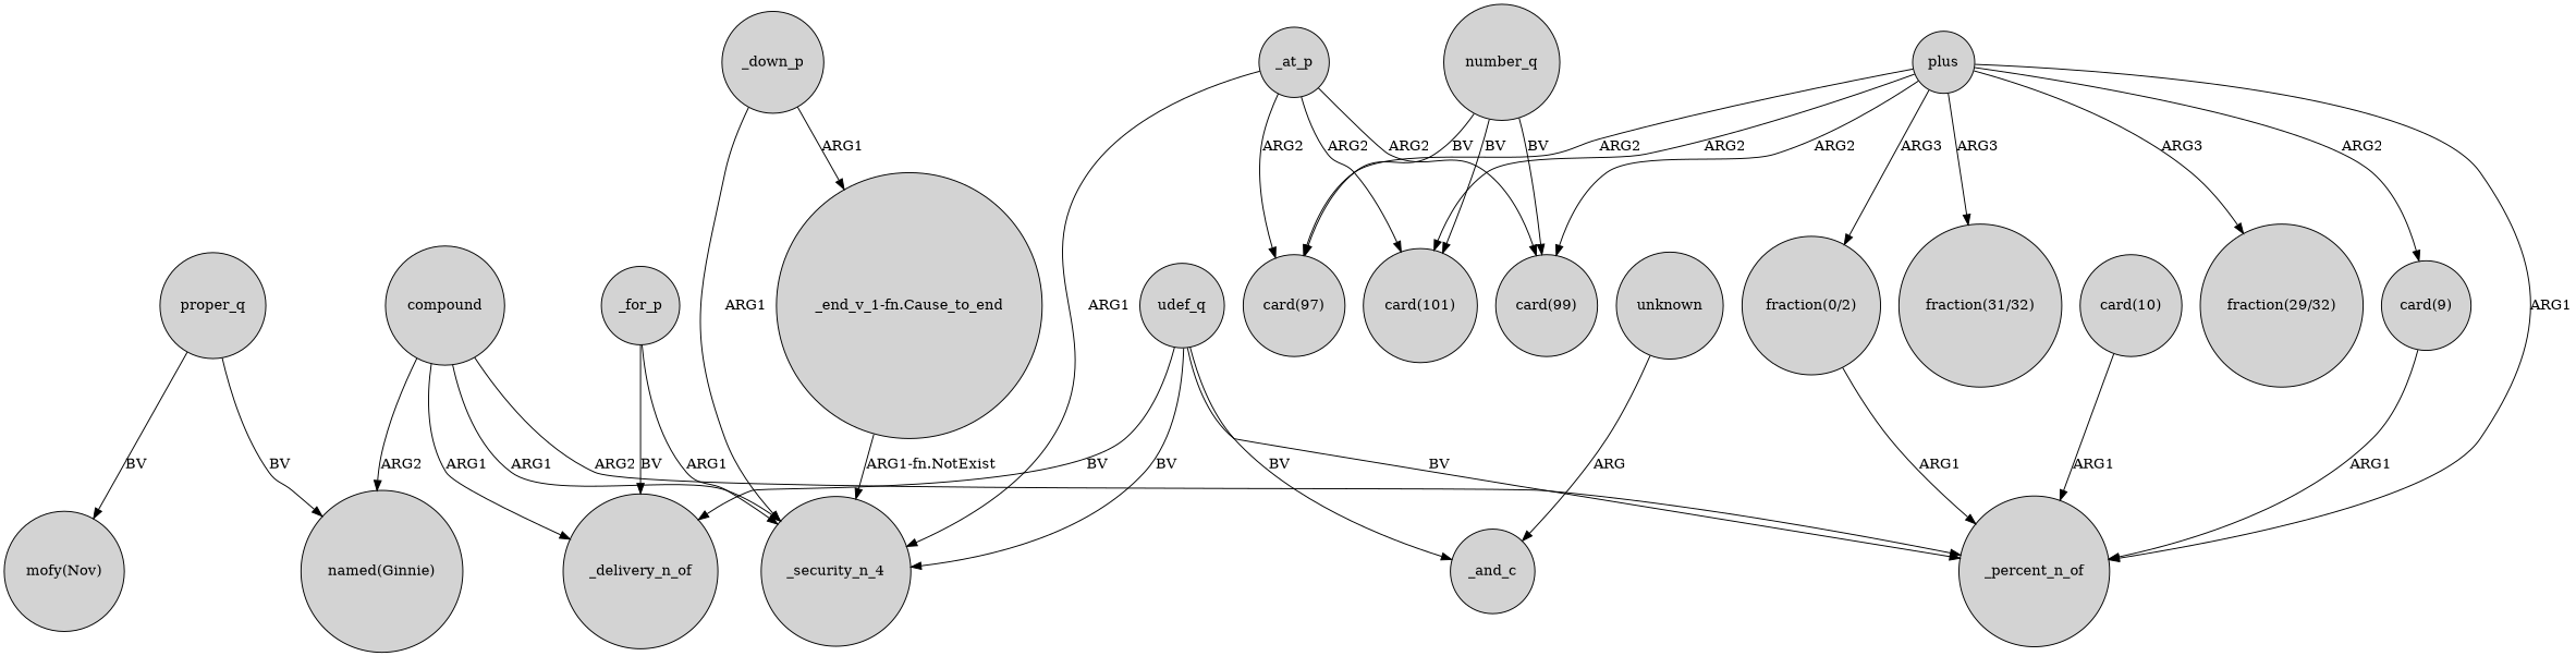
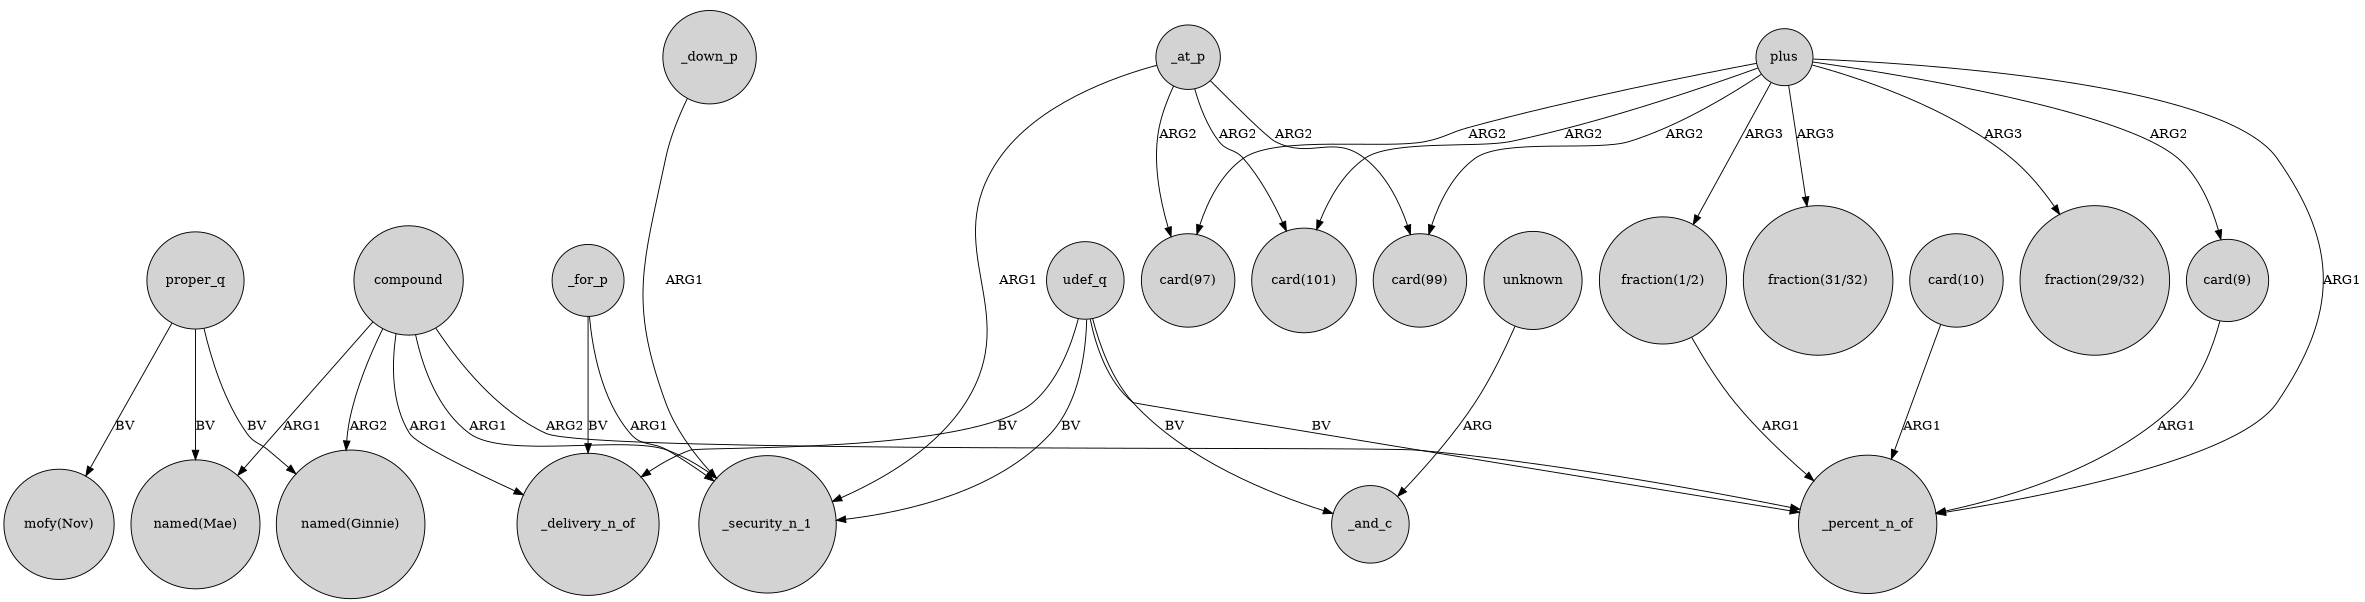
  digraph {
    node [shape=circle style=filled]
    "card(9)"
    _percent_n_of
    compound
+   "named(Mae)"
    "named(Ginnie)"
    _delivery_n_of
-   _security_n_1 [label=_security_n_4]
+   _security_n_1
    proper_q
    "mofy(Nov)"
    udef_q
    _and_c
-   number_q
    "card(99)"
    "card(97)"
    "card(101)"
    plus
    "fraction(31/32)"
-   "fraction(1/2)" [label="fraction(0/2)"]
+   "fraction(1/2)"
    "fraction(29/32)"
    _down_p
-   "_end_v_1-fn.Cause_to_end"
    _for_p
    _at_p
    "card(10)"
    unknown
    "card(9)" -> _percent_n_of [label=ARG1]
    compound -> _percent_n_of [label=ARG2]
+   compound -> "named(Mae)" [label=ARG1]
    compound -> "named(Ginnie)" [label=ARG2]
    compound -> _delivery_n_of [label=ARG1]
    compound -> _security_n_1 [label=ARG1]
+   proper_q -> "named(Mae)" [label=BV]
    proper_q -> "named(Ginnie)" [label=BV]
    proper_q -> "mofy(Nov)" [label=BV]
    udef_q -> _percent_n_of [label=BV]
    udef_q -> _delivery_n_of [label=BV]
    udef_q -> _security_n_1 [label=BV]
    udef_q -> _and_c [label=BV]
-   number_q -> "card(99)" [label=BV]
-   number_q -> "card(97)" [label=BV]
-   number_q -> "card(101)" [label=BV]
    plus -> "card(9)" [label=ARG2]
    plus -> _percent_n_of [label=ARG1]
    plus -> "card(99)" [label=ARG2]
    plus -> "card(97)" [label=ARG2]
    plus -> "card(101)" [label=ARG2]
    plus -> "fraction(31/32)" [label=ARG3]
    plus -> "fraction(1/2)" [label=ARG3]
    plus -> "fraction(29/32)" [label=ARG3]
    "fraction(1/2)" -> _percent_n_of [label=ARG1]
    _down_p -> _security_n_1 [label=ARG1]
-   _down_p -> "_end_v_1-fn.Cause_to_end" [label=ARG1]
-   "_end_v_1-fn.Cause_to_end" -> _security_n_1 [label="ARG1-fn.NotExist"]
    _for_p -> _delivery_n_of [label=BV]
    _for_p -> _security_n_1 [label=ARG1]
    _at_p -> _security_n_1 [label=ARG1]
    _at_p -> "card(99)" [label=ARG2]
    _at_p -> "card(97)" [label=ARG2]
    _at_p -> "card(101)" [label=ARG2]
    "card(10)" -> _percent_n_of [label=ARG1]
    unknown -> _and_c [label=ARG]
  }
